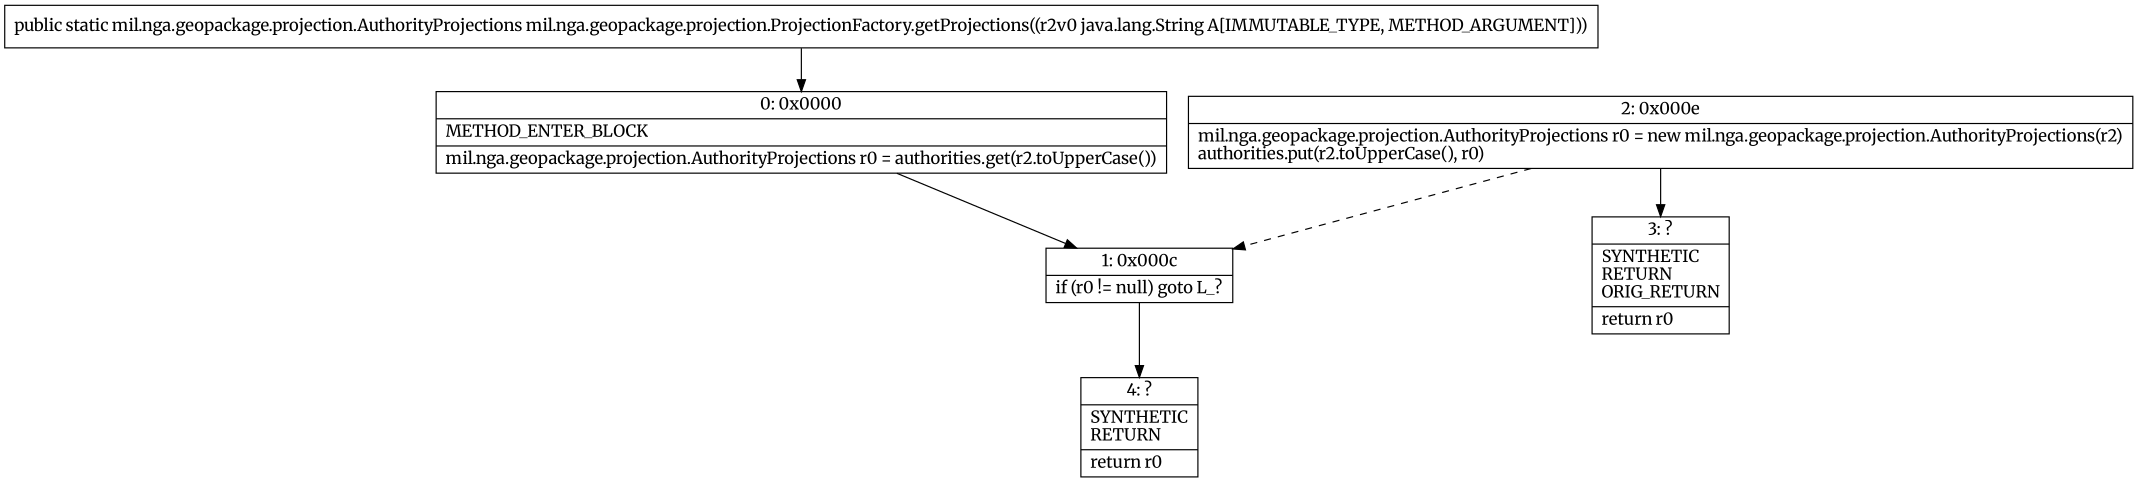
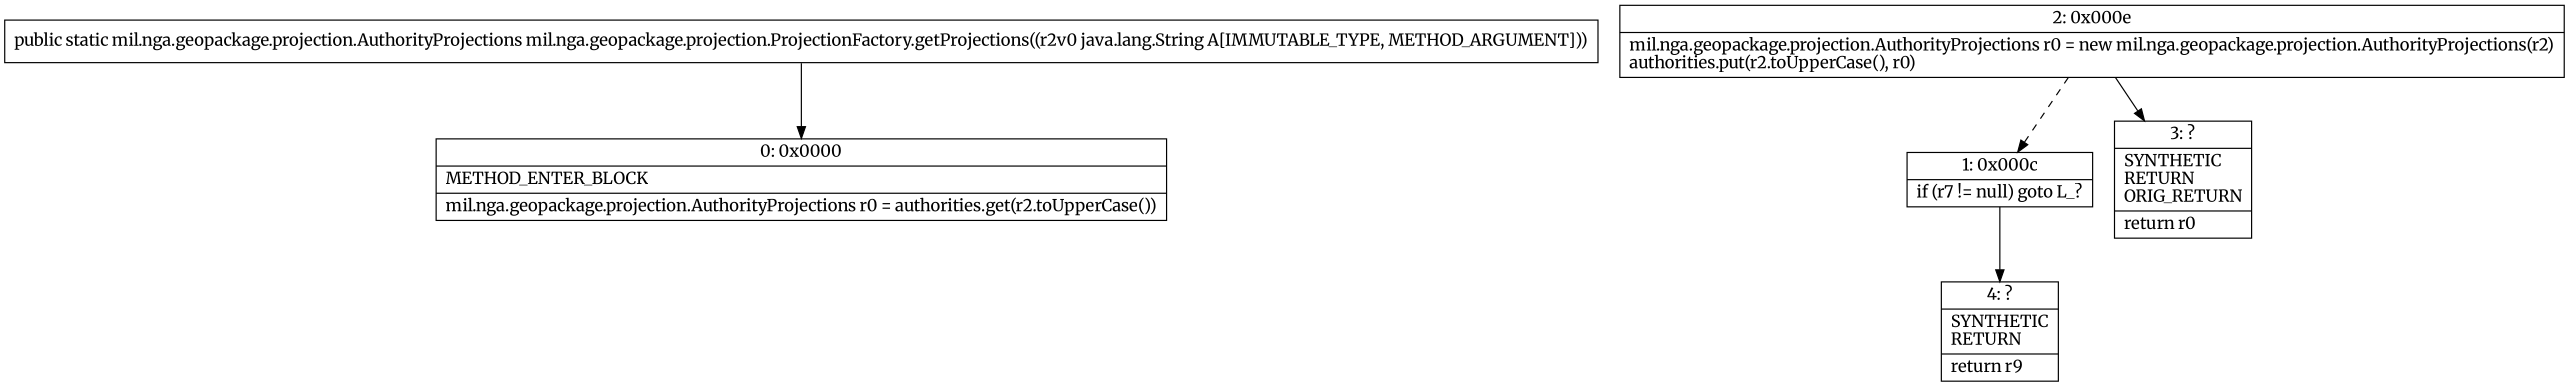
  digraph {
    fontname=Merriweather
    node [fontname=Merriweather shape=record]
    edge [fontname=Merriweather]
    n1 [label="{0\:\ 0x0000|METHOD_ENTER_BLOCK\l|mil.nga.geopackage.projection.AuthorityProjections r0 = authorities.get(r2.toUpperCase())\l}"]
-   n2 [label="{1\:\ 0x000c|if (r0 != null) goto L_?\l}"]
-   n3 [label="{4\:\ ?|SYNTHETIC\lRETURN\l|return r0\l}"]
+   n2 [label="{1\:\ 0x000c|if (r7 != null) goto L_?\l}"]
+   n3 [label="{4\:\ ?|SYNTHETIC\lRETURN\l|return r9\l}"]
    n4 [label="{2\:\ 0x000e|mil.nga.geopackage.projection.AuthorityProjections r0 = new mil.nga.geopackage.projection.AuthorityProjections(r2)\lauthorities.put(r2.toUpperCase(), r0)\l}"]
    n5 [label="{3\:\ ?|SYNTHETIC\lRETURN\lORIG_RETURN\l|return r0\l}"]
    n6 [label="{public static mil.nga.geopackage.projection.AuthorityProjections mil.nga.geopackage.projection.ProjectionFactory.getProjections((r2v0 java.lang.String A[IMMUTABLE_TYPE, METHOD_ARGUMENT])) }"]
-   n1 -> n2
    n2 -> n3
    n4 -> n2 [style=dashed]
    n4 -> n5
    n6 -> n1
  }
